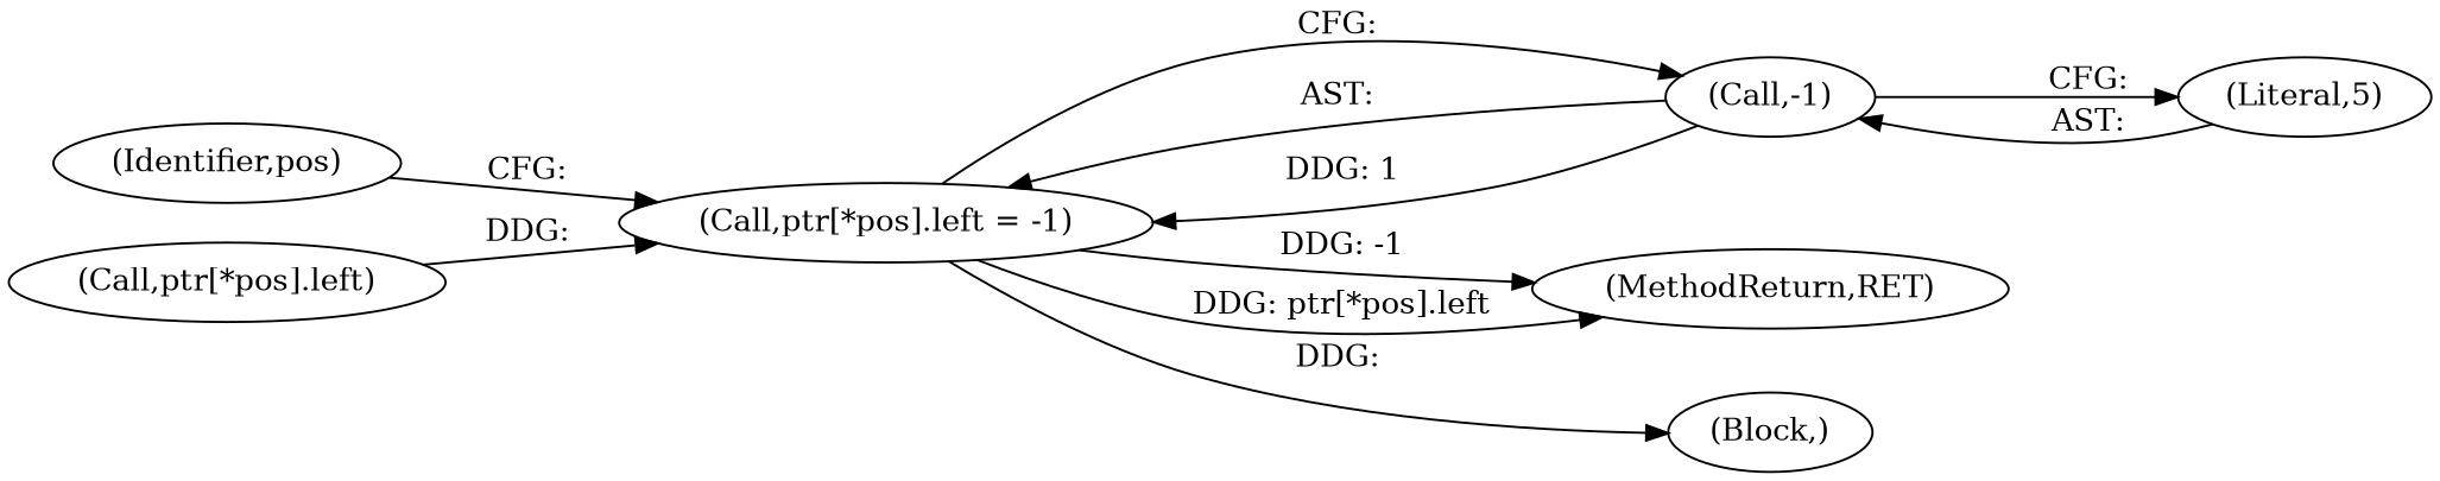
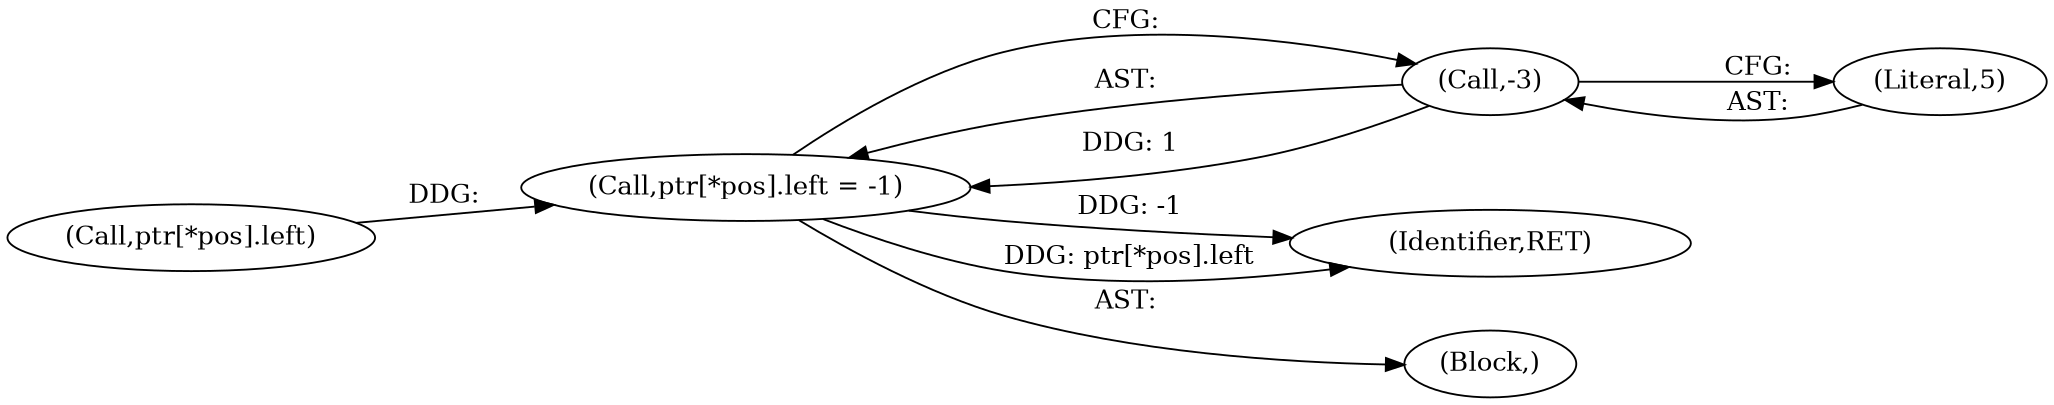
  digraph {
    rankdir=LR
    n1 [label="(Call,ptr[*pos].left = -1)"]
-   n2 [label="(Call,-1)"]
-   n3 [label="(MethodReturn,RET)"]
+   n2 [label="(Call,-3)"]
+   n3 [label="(Identifier,RET)"]
    n4 [label="(Block,)"]
    n5 [label="(Literal,5)"]
-   n6 [label="(Identifier,pos)"]
    n7 [label="(Call,ptr[*pos].left)"]
    n1 -> n2 [label="CFG: "]
    n1 -> n3 [label="DDG: -1"]
    n1 -> n3 [label="DDG: ptr[*pos].left"]
-   n1 -> n4 [label="DDG: "]
+   n1 -> n4 [label="AST: "]
    n2 -> n1 [label="AST: "]
    n2 -> n1 [label="DDG: 1"]
    n2 -> n5 [label="CFG: "]
    n5 -> n2 [label="AST: "]
-   n6 -> n1 [label="CFG: "]
    n7 -> n1 [label="DDG: "]
  }
